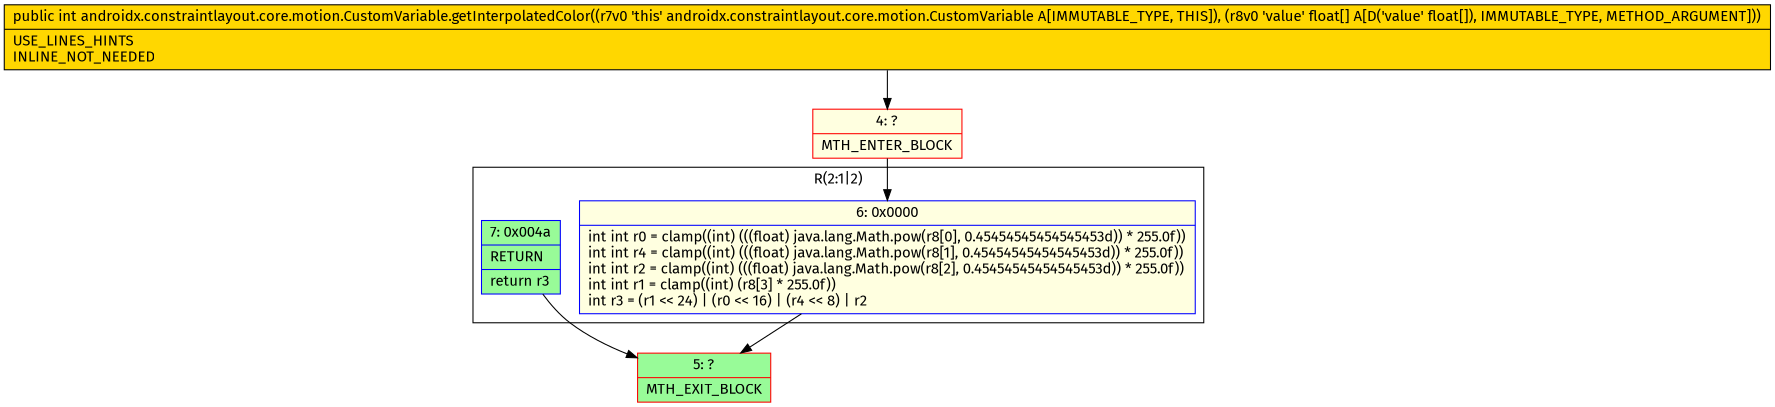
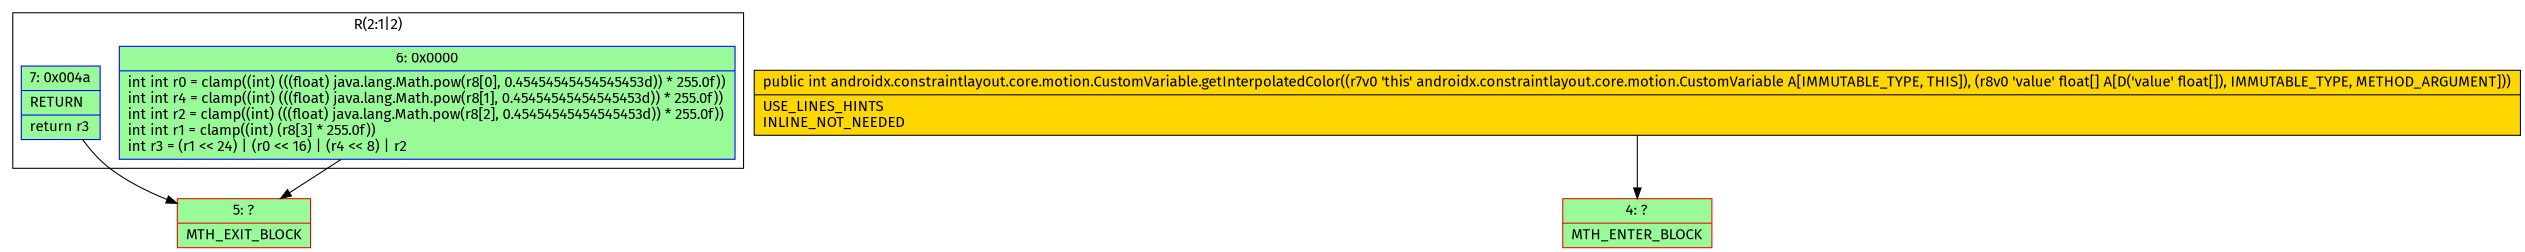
  digraph {
    fontname="Fira Sans"
    node [color=blue fillcolor=lightyellow fontname="Fira Sans" shape=record style=filled]
    edge [fontname="Fira Sans"]
-   n1 [label="{6\:\ 0x0000|int int r0 = clamp((int) (((float) java.lang.Math.pow(r8[0], 0.45454545454545453d)) * 255.0f))\lint int r4 = clamp((int) (((float) java.lang.Math.pow(r8[1], 0.45454545454545453d)) * 255.0f))\lint int r2 = clamp((int) (((float) java.lang.Math.pow(r8[2], 0.45454545454545453d)) * 255.0f))\lint int r1 = clamp((int) (r8[3] * 255.0f))\lint r3 = (r1 \<\< 24) \| (r0 \<\< 16) \| (r4 \<\< 8) \| r2\l}"]
+   n1 [fillcolor=palegreen label="{6\:\ 0x0000|int int r0 = clamp((int) (((float) java.lang.Math.pow(r8[0], 0.45454545454545453d)) * 255.0f))\lint int r4 = clamp((int) (((float) java.lang.Math.pow(r8[1], 0.45454545454545453d)) * 255.0f))\lint int r2 = clamp((int) (((float) java.lang.Math.pow(r8[2], 0.45454545454545453d)) * 255.0f))\lint int r1 = clamp((int) (r8[3] * 255.0f))\lint r3 = (r1 \<\< 24) \| (r0 \<\< 16) \| (r4 \<\< 8) \| r2\l}"]
    n2 [fillcolor=palegreen label="{7\:\ 0x004a|RETURN\l|return r3\l}"]
    n3 [color=red fillcolor=palegreen label="{5\:\ ?|MTH_EXIT_BLOCK\l}"]
-   n4 [color=red label="{4\:\ ?|MTH_ENTER_BLOCK\l}"]
+   n4 [color=red fillcolor=palegreen label="{4\:\ ?|MTH_ENTER_BLOCK\l}"]
    n5 [fillcolor=gold label="{public int androidx.constraintlayout.core.motion.CustomVariable.getInterpolatedColor((r7v0 'this' androidx.constraintlayout.core.motion.CustomVariable A[IMMUTABLE_TYPE, THIS]), (r8v0 'value' float[] A[D('value' float[]), IMMUTABLE_TYPE, METHOD_ARGUMENT]))  | USE_LINES_HINTS\lINLINE_NOT_NEEDED\l}" color=""]
    subgraph cluster_1 {
      label="R(2:1|2)"
      n1
      n2
    }
    n1 -> n3
    n2 -> n3
-   n4 -> n1
    n5 -> n4
  }
